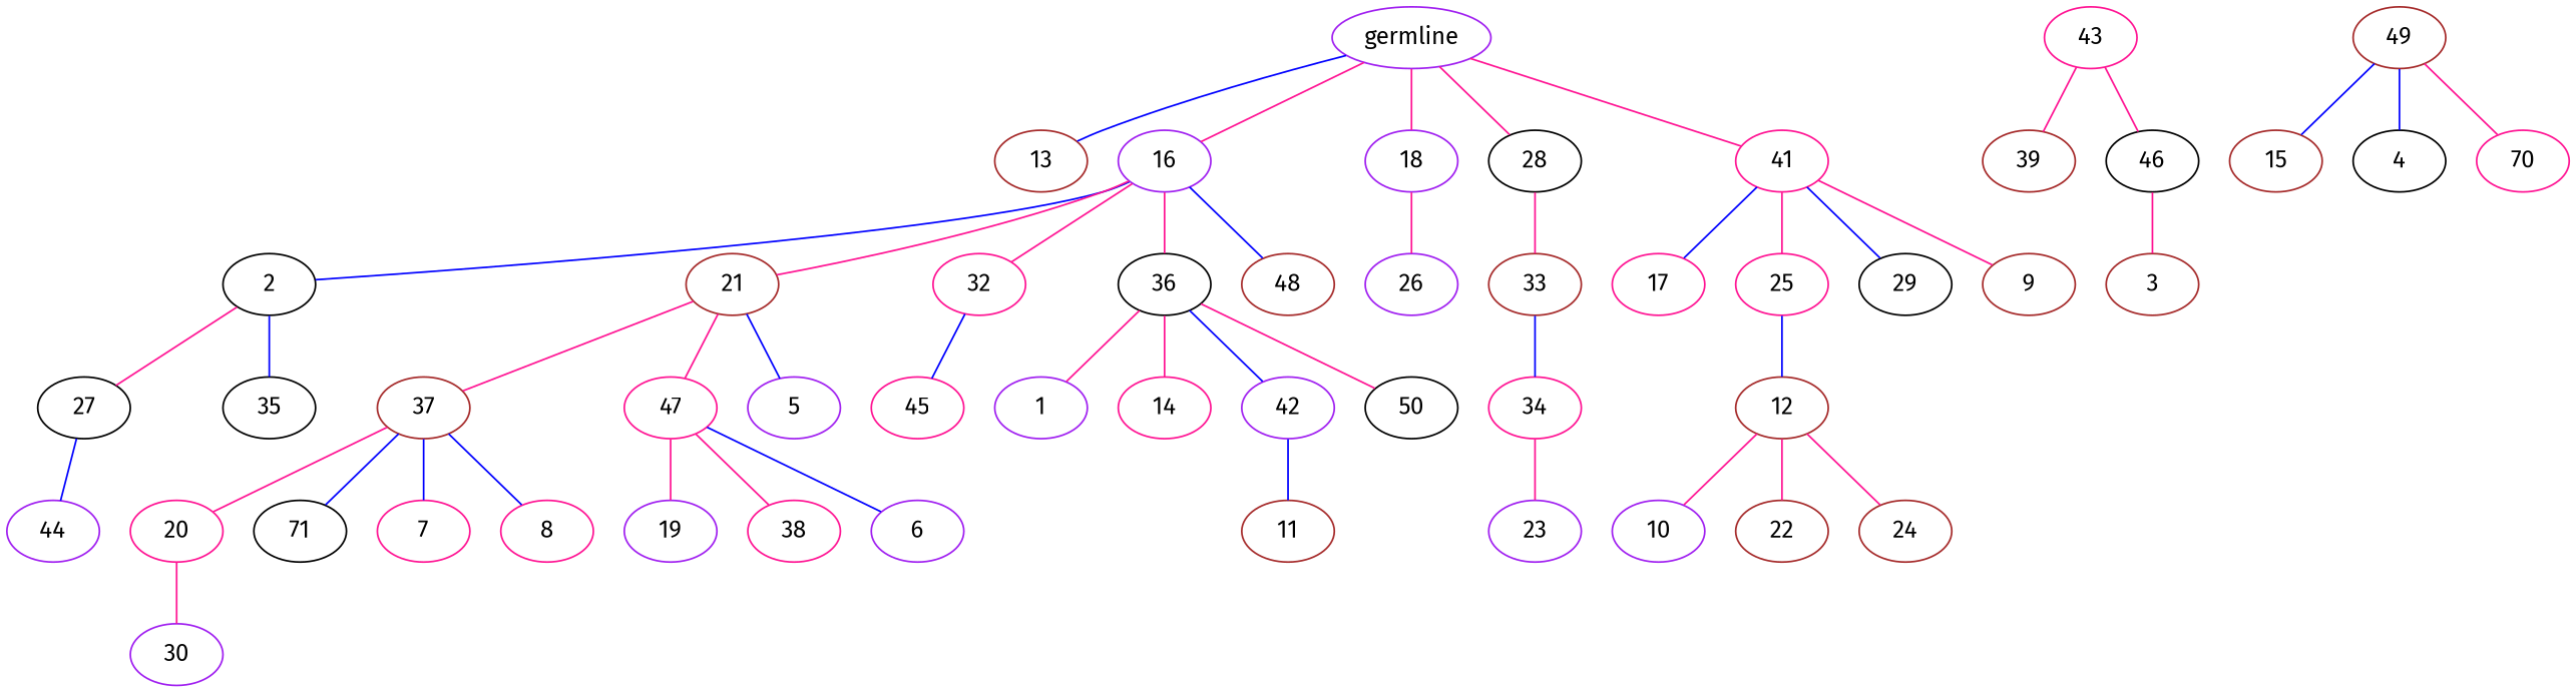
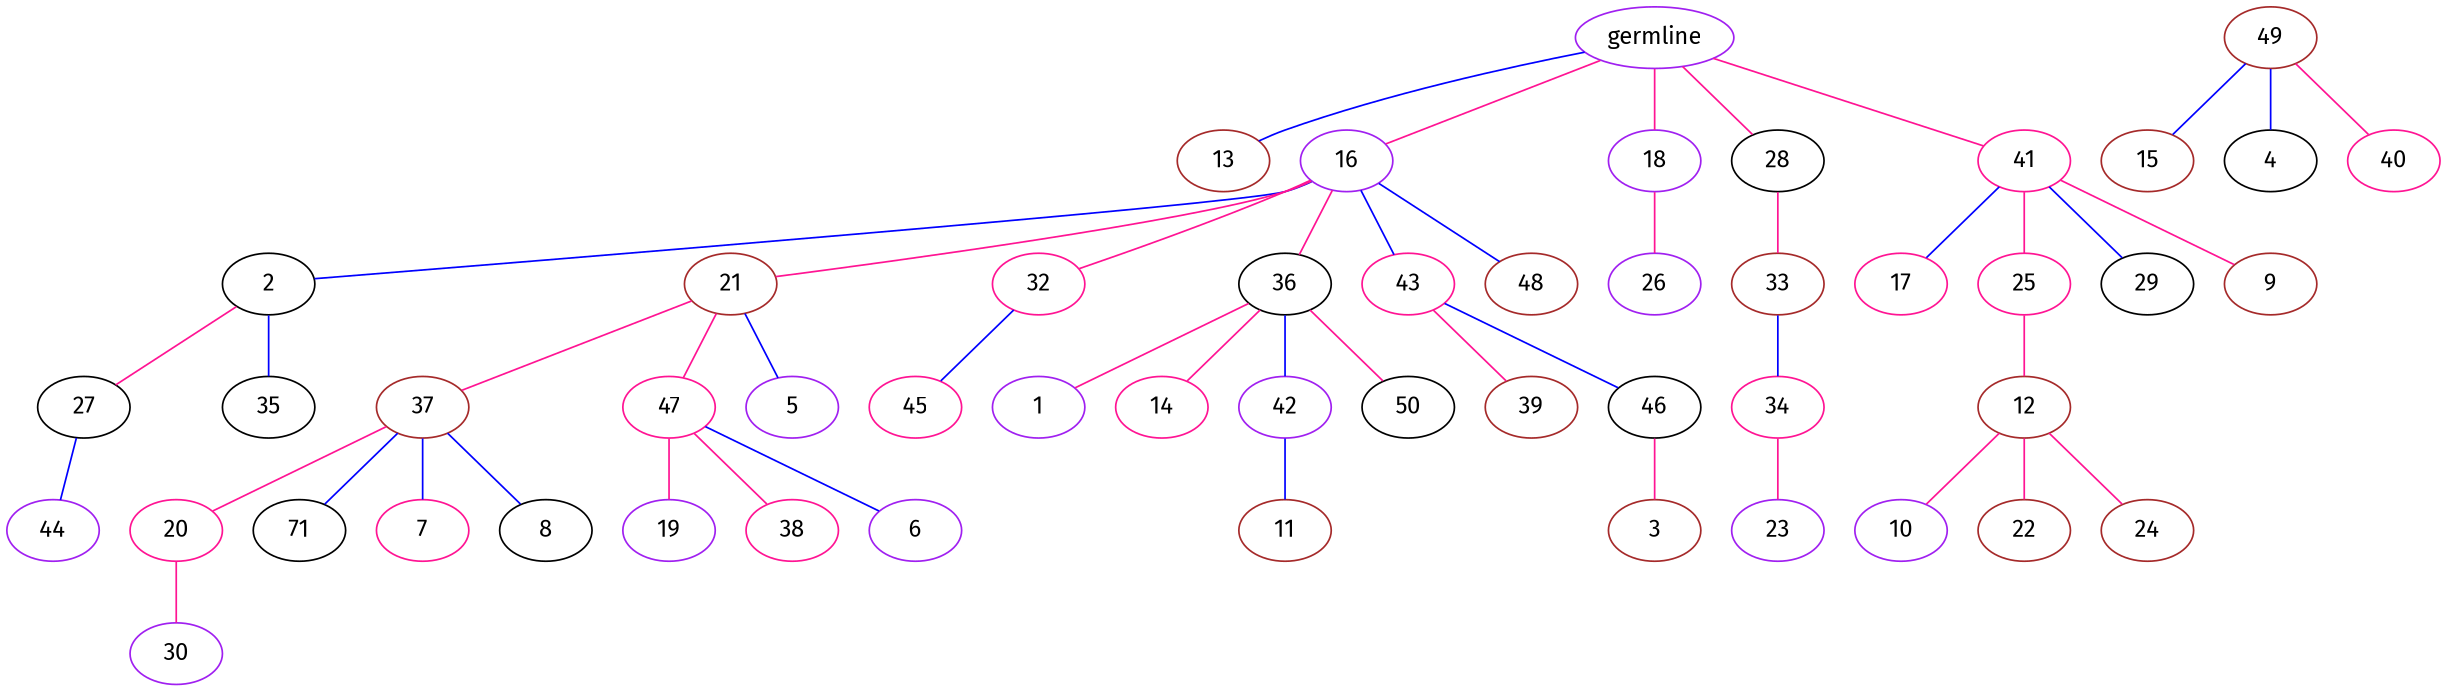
  graph {
    fontname="Fira Sans"
    node [color=brown fontname="Fira Sans"]
    edge [color=deeppink fontname="Fira Sans"]
    n1 [color=purple label=germline]
    n2 [label=13]
    n3 [color=purple label=16]
    n4 [color=purple label=18]
    n5 [color=black label=28]
    n6 [color=deeppink label=41]
    n7 [color=black label=2]
    n8 [label=21]
    n9 [color=deeppink label=32]
    n10 [color=black label=36]
    n11 [color=deeppink label=43]
    n12 [label=48]
    n13 [color=purple label=26]
    n14 [label=33]
    n15 [color=deeppink label=17]
    n16 [color=deeppink label=25]
    n17 [color=black label=29]
    n18 [label=9]
    n19 [color=black label=27]
    n20 [color=black label=35]
    n21 [label=37]
    n22 [color=deeppink label=47]
    n23 [color=purple label=5]
    n24 [color=deeppink label=45]
    n25 [color=purple label=1]
    n26 [color=deeppink label=14]
    n27 [color=purple label=42]
    n28 [color=black label=50]
    n29 [label=39]
    n30 [color=black label=46]
    n31 [color=purple label=44]
    n32 [color=deeppink label=20]
    n33 [color=black label=71]
    n34 [color=deeppink label=7]
-   n35 [color=deeppink label=8]
+   n35 [color=black label=8]
    n36 [color=purple label=19]
    n37 [color=deeppink label=38]
    n38 [color=purple label=6]
    n39 [color=purple label=30]
    n40 [label=49]
    n41 [label=15]
    n42 [color=black label=4]
-   n43 [color=deeppink label=70]
+   n43 [color=deeppink label=40]
    n44 [label=11]
    n45 [label=3]
    n46 [color=deeppink label=34]
    n47 [color=purple label=23]
    n48 [label=12]
    n49 [color=purple label=10]
    n50 [label=22]
    n51 [label=24]
    n1 -- n2 [color=blue]
    n1 -- n3
    n1 -- n4
    n1 -- n5
    n1 -- n6
    n3 -- n7 [color=blue]
    n3 -- n8
    n3 -- n9
    n3 -- n10
+   n3 -- n11 [color=blue]
    n3 -- n12 [color=blue]
    n4 -- n13
    n5 -- n14
    n6 -- n15 [color=blue]
    n6 -- n16
    n6 -- n17 [color=blue]
    n6 -- n18
    n7 -- n19
    n7 -- n20 [color=blue]
    n8 -- n21
    n8 -- n22
    n8 -- n23 [color=blue]
    n9 -- n24 [color=blue]
    n10 -- n25
    n10 -- n26
    n10 -- n27 [color=blue]
    n10 -- n28
    n11 -- n29
-   n11 -- n30
+   n11 -- n30 [color=blue]
    n14 -- n46 [color=blue]
-   n16 -- n48 [color=blue]
+   n16 -- n48
    n19 -- n31 [color=blue]
    n21 -- n32
    n21 -- n33 [color=blue]
    n21 -- n34 [color=blue]
    n21 -- n35 [color=blue]
    n22 -- n36
    n22 -- n37
    n22 -- n38 [color=blue]
    n27 -- n44 [color=blue]
    n30 -- n45
    n32 -- n39
    n40 -- n41 [color=blue]
    n40 -- n42 [color=blue]
    n40 -- n43
    n46 -- n47
    n48 -- n49
    n48 -- n50
    n48 -- n51
  }
